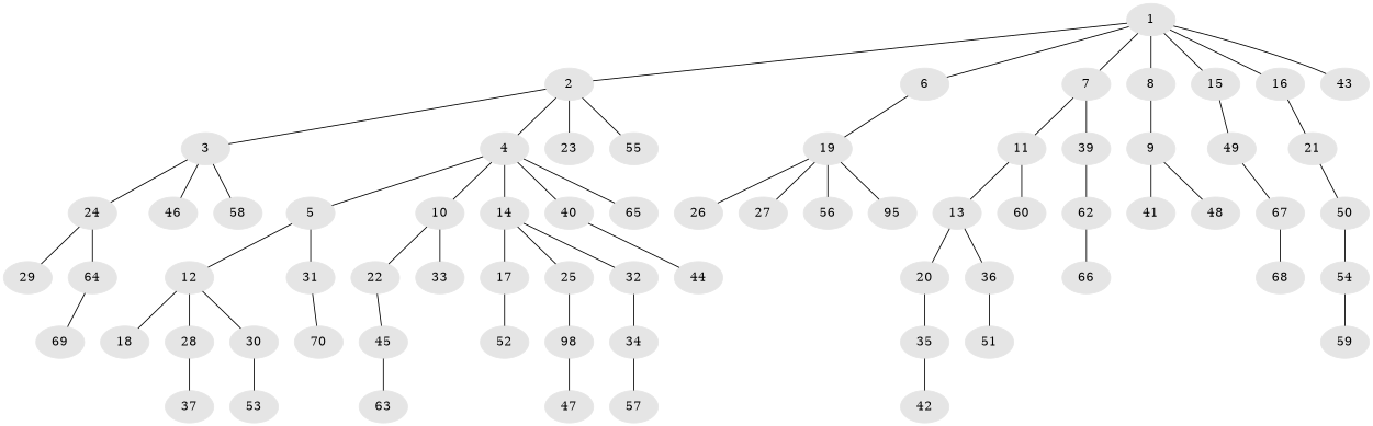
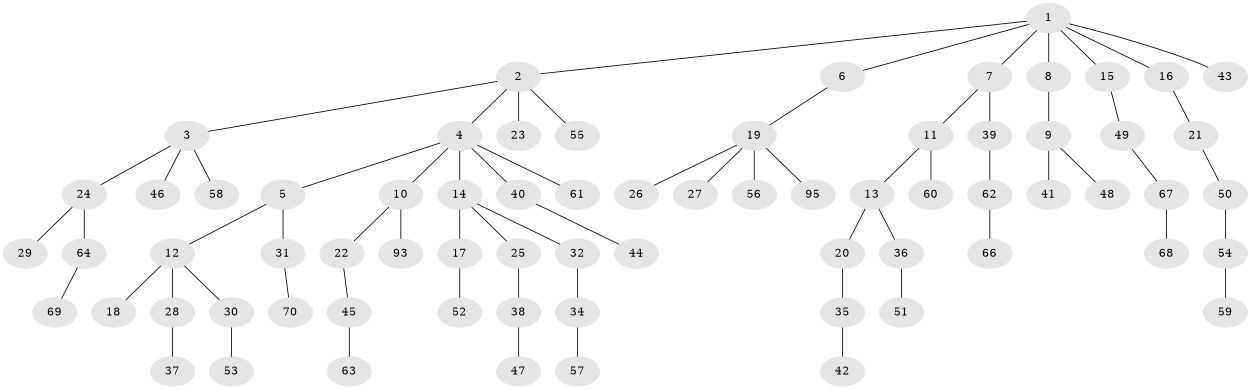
  graph {
    node [color=gray90 style=filled]
    1
    2
    6
    7
    8
    15
    16
    43
    3
    4
    23
    55
    19
    11
    39
    9
    49
    21
    24
    46
    58
    5
    10
    14
    40
-   61 [label=65]
+   61
    29
    64
    12
    31
    22
-   33
+   33 [label=93]
    17
    25
    32
    44
    18
    28
    30
    70
    26
    27
    56
    n44 [label=95]
    13
    60
    62
    41
    48
    45
    20
    36
    37
    53
    35
    51
    52
-   38 [label=98]
+   38
    34
    67
    50
    42
    54
    63
    69
    47
    57
    66
    68
    59
    1 -- 2
    1 -- 6
    1 -- 7
    1 -- 8
    1 -- 15
    1 -- 16
    1 -- 43
    2 -- 3
    2 -- 4
    2 -- 23
    2 -- 55
    6 -- 19
    7 -- 11
    7 -- 39
    8 -- 9
    15 -- 49
    16 -- 21
    3 -- 24
    3 -- 46
    3 -- 58
    4 -- 5
    4 -- 10
    4 -- 14
    4 -- 40
    4 -- 61
    19 -- 26
    19 -- 27
    19 -- 56
    19 -- n44
    11 -- 13
    11 -- 60
    39 -- 62
    9 -- 41
    9 -- 48
    49 -- 67
    21 -- 50
    24 -- 29
    24 -- 64
    5 -- 12
    5 -- 31
    10 -- 22
    10 -- 33
    14 -- 17
    14 -- 25
    14 -- 32
    40 -- 44
    64 -- 69
    12 -- 18
    12 -- 28
    12 -- 30
    31 -- 70
    22 -- 45
    17 -- 52
    25 -- 38
    32 -- 34
    28 -- 37
    30 -- 53
    13 -- 20
    13 -- 36
    62 -- 66
    45 -- 63
    20 -- 35
    36 -- 51
    35 -- 42
    38 -- 47
    34 -- 57
    67 -- 68
    50 -- 54
    54 -- 59
  }
